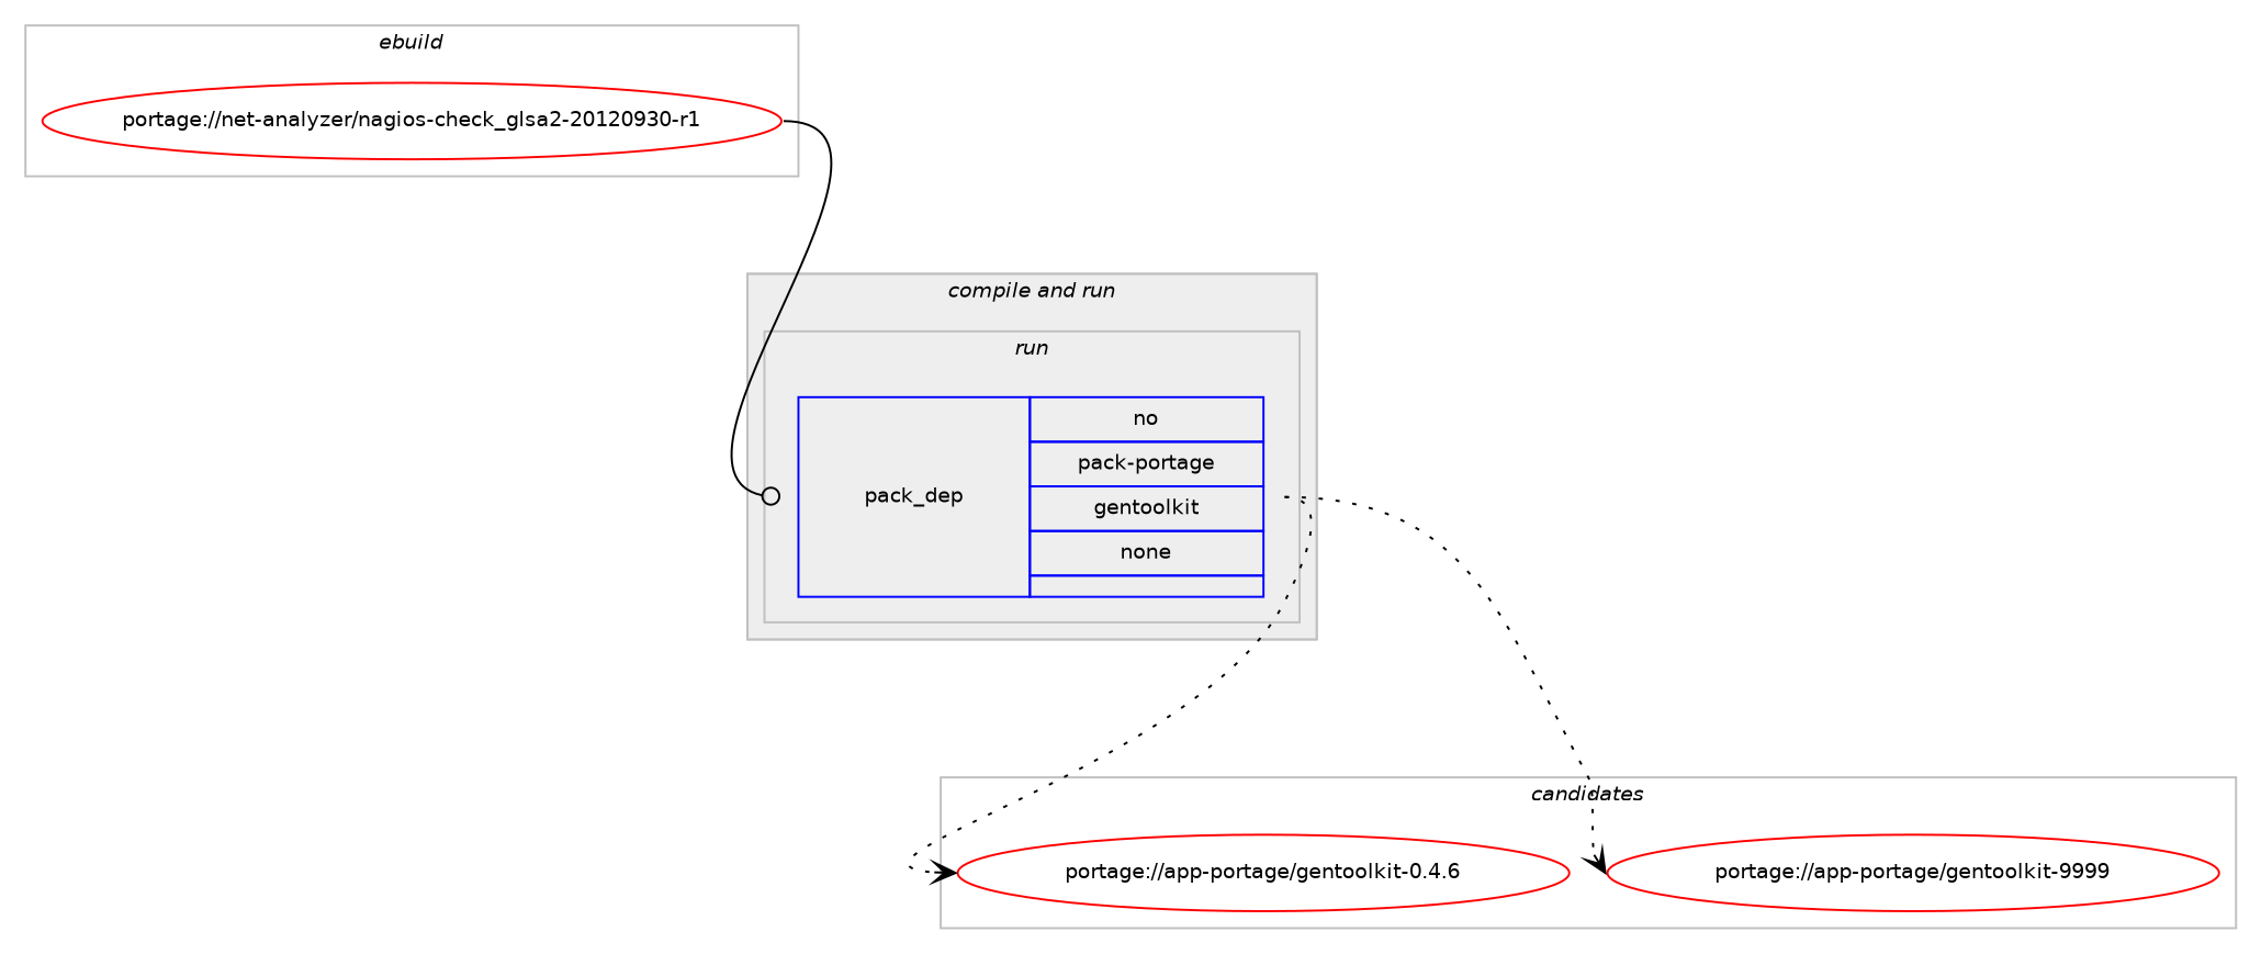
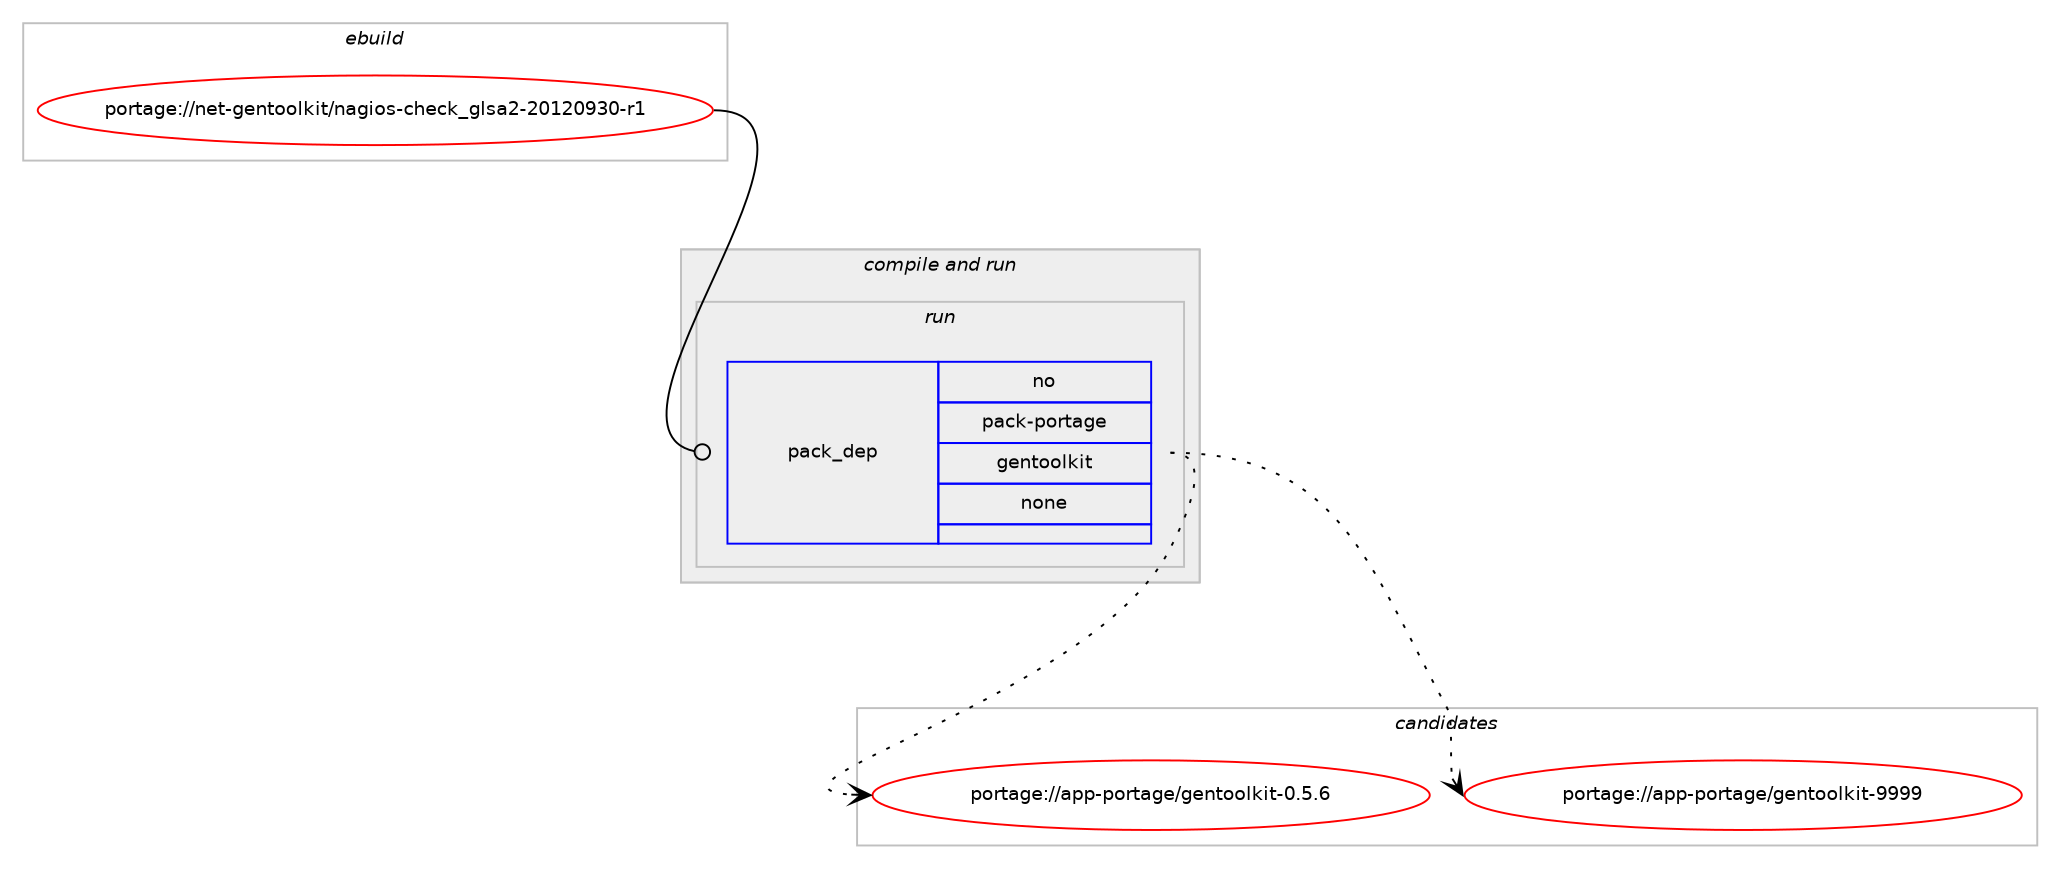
  digraph {
    compound=true
    concentrate=true
    fontname=Helvetica
    fontsize=10
    newrank=true
    rankdir=TB
    ranksep=1.5
    node [color=red fontname=Helvetica fontsize=10]
    edge [arrowhead=vee headport=w style=dotted tailport=e weight=100]
-   n1 [label="portage://net-analyzer/nagios-check_glsa2-20120930-r1" width=4]
+   n1 [label="portage://net-gentoolkit/nagios-check_glsa2-20120930-r1" width=4]
    n2 [color=blue label=<<TABLE BORDER="0" CELLBORDER="1" CELLSPACING="0" CELLPADDING="4" WIDTH="220"><TR><TD ROWSPAN="6" CELLPADDING="30">pack_dep</TD></TR><TR><TD WIDTH="110">no</TD></TR><TR><TD>pack-portage</TD></TR><TR><TD>gentoolkit</TD></TR><TR><TD>none</TD></TR><TR><TD></TD></TR></TABLE>> shape=none]
    n3 [label="portage://app-portage/gentoolkit-9999" width=4]
-   n4 [label="portage://app-portage/gentoolkit-0.4.6" width=4]
+   n4 [label="portage://app-portage/gentoolkit-0.5.6" width=4]
    subgraph cluster_1 {
      color=gray
      label=<<i>ebuild</i>>
      rank=same
      n1
    }
    subgraph cluster_2 {
      color=gray
      label=<<i>dependencies</i>>
      subgraph cluster_3 {
        color=gray
        fillcolor="#eeeeee"
        label=<<i>compile</i>>
        style=filled
      }
      subgraph cluster_4 {
        color=gray
        fillcolor="#eeeeee"
        label=<<i>compile and run</i>>
        style=filled
      }
      subgraph cluster_5 {
        color=gray
        fillcolor="#eeeeee"
        label=<<i>run</i>>
        style=filled
        subgraph sub_6 {
          color=gray
          fillcolor="#eeeeee"
          label=<<i>run</i>>
          style=filled
          n2
        }
      }
    }
    subgraph cluster_7 {
      color=gray
      label=<<i>candidates</i>>
      rank=same
      subgraph sub_8 {
        color=black
        label=<<i>candidates</i>>
        nodesep=1
        rank=same
        n3
        n4
      }
    }
    n1 -> n2 [arrowhead=odot style=solid weight=20]
    n2 -> n3
    n2 -> n4
  }
